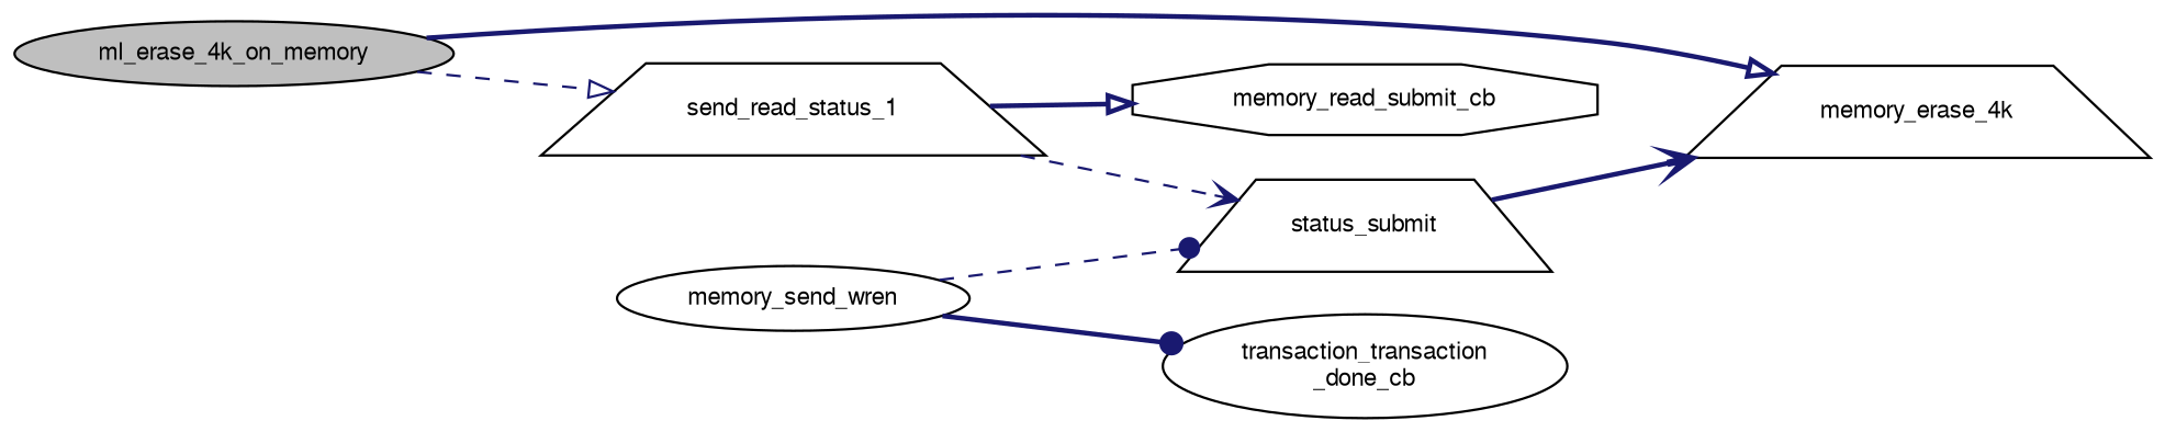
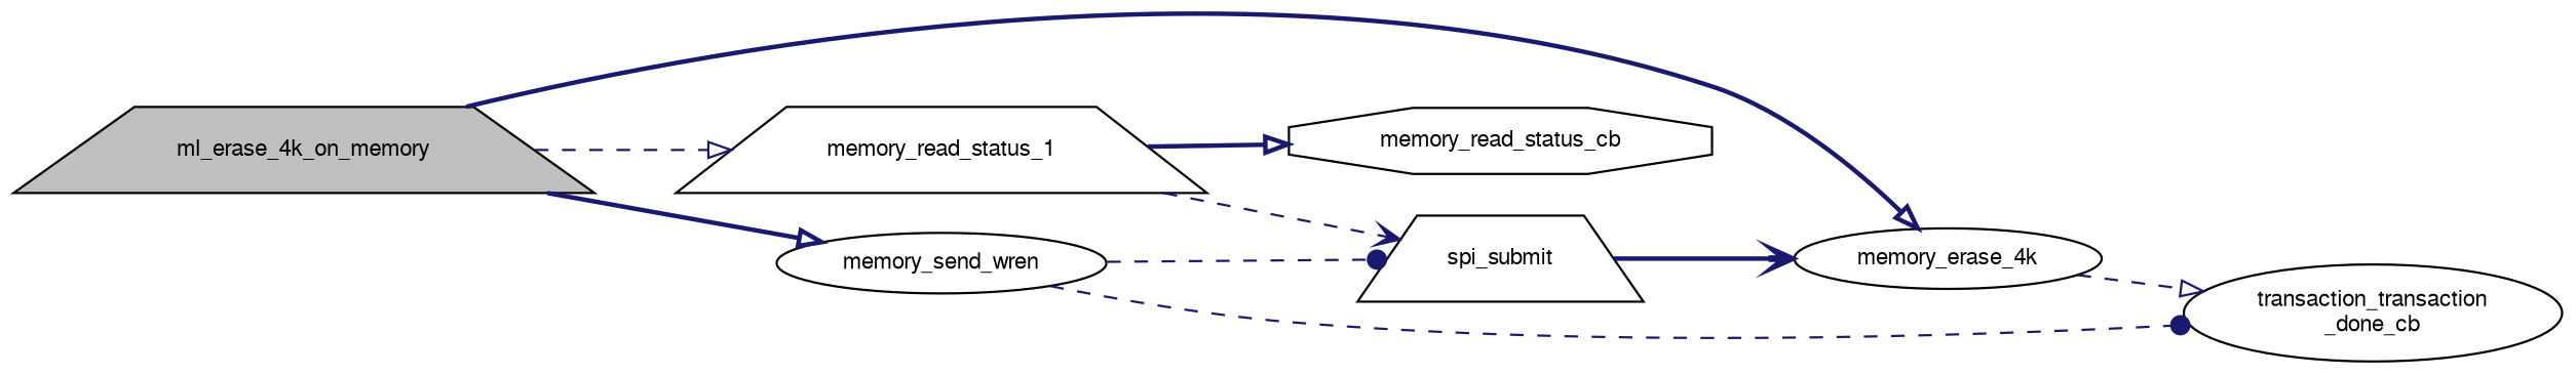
  digraph {
    rankdir=LR
    node [color=black fillcolor=white fontname=FreeSans fontsize=10 shape=trapezium style=filled]
    edge [arrowhead=onormal color=midnightblue fontname=FreeSans fontsize=10 labelfontname=FreeSans labelfontsize=10 style=bold]
-   n1 [fillcolor=grey75 fontcolor=black height=0.2 label=ml_erase_4k_on_memory shape=ellipse width=0.4]
-   n2 [height=0.2 label=memory_erase_4k width=0.4]
-   n3 [height=0.2 label=send_read_status_1 width=0.4]
+   n1 [fillcolor=grey75 fontcolor=black height=0.2 label=ml_erase_4k_on_memory width=0.4]
+   n2 [height=0.2 label=memory_erase_4k shape=ellipse width=0.4]
+   n3 [height=0.2 label=memory_read_status_1 width=0.4]
    n4 [height=0.2 label=memory_send_wren shape=ellipse width=0.4]
    n5 [height=0.2 label="transaction_transaction\l_done_cb" shape=ellipse width=0.4]
-   n6 [height=0.2 label=status_submit width=0.4]
-   n7 [height=0.2 label=memory_read_submit_cb shape=octagon width=0.4]
+   n6 [height=0.2 label=spi_submit width=0.4]
+   n7 [height=0.2 label=memory_read_status_cb shape=octagon width=0.4]
    n1 -> n2
    n1 -> n3 [style=dashed]
+   n1 -> n4
+   n2 -> n5 [style=dashed]
    n3 -> n6 [arrowhead=vee style=dashed]
    n3 -> n7
-   n4 -> n5 [arrowhead=dot]
+   n4 -> n5 [arrowhead=dot style=dashed]
    n4 -> n6 [arrowhead=dot style=dashed]
    n6 -> n2 [arrowhead=vee]
  }
